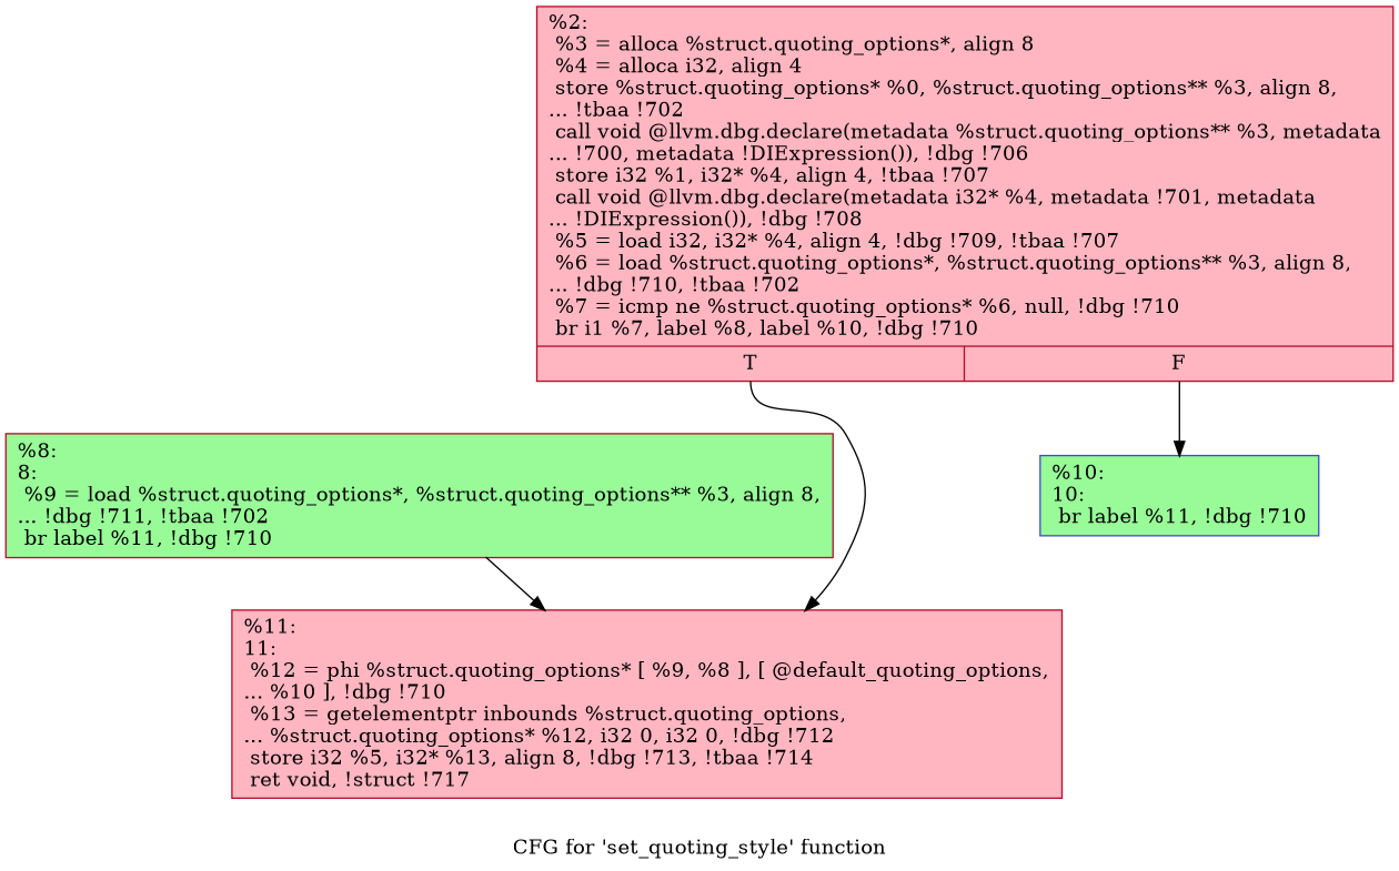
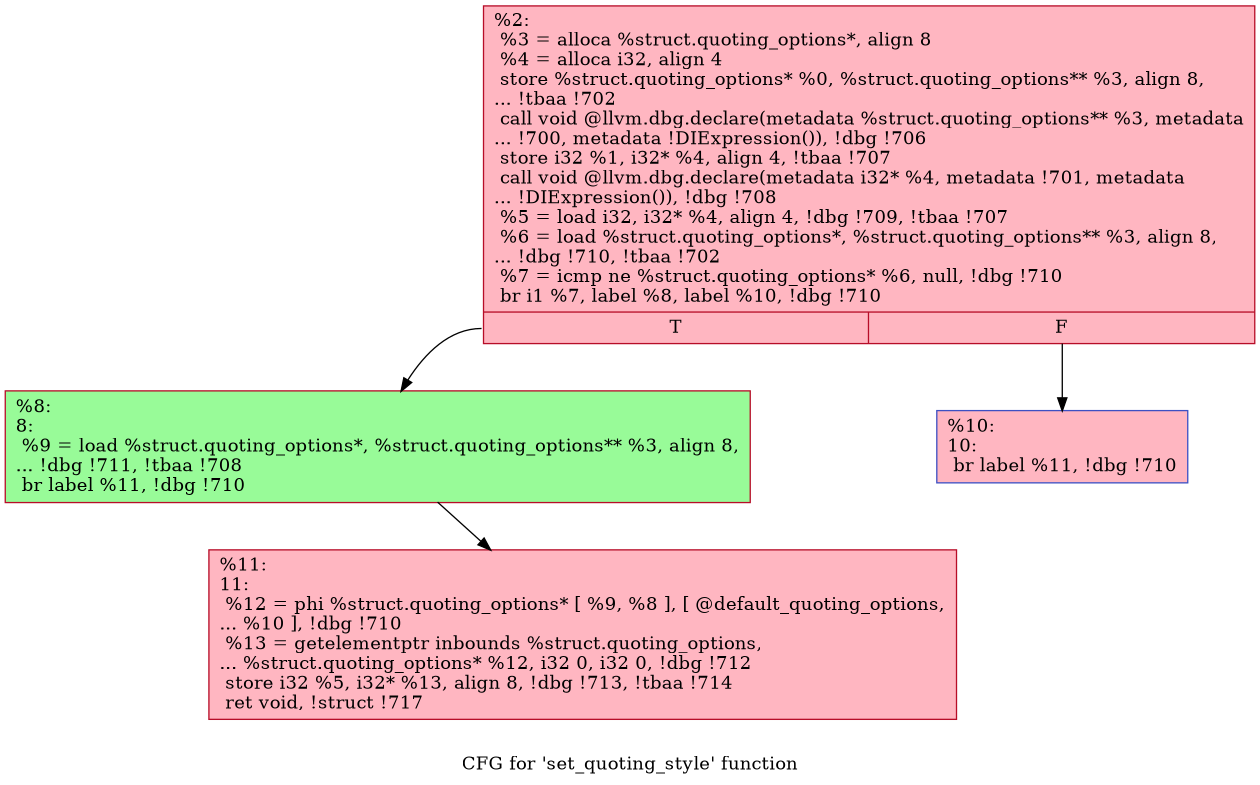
  digraph {
    label="CFG for 'set_quoting_style' function"
    node [color="#b70d28ff" fillcolor=lightpink shape=record style=filled]
    n1 [label="{%2:\l  %3 = alloca %struct.quoting_options*, align 8\l  %4 = alloca i32, align 4\l  store %struct.quoting_options* %0, %struct.quoting_options** %3, align 8,\l... !tbaa !702\l  call void @llvm.dbg.declare(metadata %struct.quoting_options** %3, metadata\l... !700, metadata !DIExpression()), !dbg !706\l  store i32 %1, i32* %4, align 4, !tbaa !707\l  call void @llvm.dbg.declare(metadata i32* %4, metadata !701, metadata\l... !DIExpression()), !dbg !708\l  %5 = load i32, i32* %4, align 4, !dbg !709, !tbaa !707\l  %6 = load %struct.quoting_options*, %struct.quoting_options** %3, align 8,\l... !dbg !710, !tbaa !702\l  %7 = icmp ne %struct.quoting_options* %6, null, !dbg !710\l  br i1 %7, label %8, label %10, !dbg !710\l|{<s0>T|<s1>F}}"]
-   n2 [fillcolor=palegreen label="{%8:\l8:                                                \l  %9 = load %struct.quoting_options*, %struct.quoting_options** %3, align 8,\l... !dbg !711, !tbaa !702\l  br label %11, !dbg !710\l}"]
-   n3 [color="#3d50c3ff" fillcolor=palegreen label="{%10:\l10:                                               \l  br label %11, !dbg !710\l}"]
+   n2 [fillcolor=palegreen label="{%8:\l8:                                                \l  %9 = load %struct.quoting_options*, %struct.quoting_options** %3, align 8,\l... !dbg !711, !tbaa !708\l  br label %11, !dbg !710\l}"]
+   n3 [color="#3d50c3ff" label="{%10:\l10:                                               \l  br label %11, !dbg !710\l}"]
    n4 [label="{%11:\l11:                                               \l  %12 = phi %struct.quoting_options* [ %9, %8 ], [ @default_quoting_options,\l... %10 ], !dbg !710\l  %13 = getelementptr inbounds %struct.quoting_options,\l... %struct.quoting_options* %12, i32 0, i32 0, !dbg !712\l  store i32 %5, i32* %13, align 8, !dbg !713, !tbaa !714\l  ret void, !struct !717\l}"]
-   n1 -> n4 [tailport=s0]
+   n1 -> n2 [tailport=s0]
    n1 -> n3 [tailport=s1]
    n2 -> n4
  }
